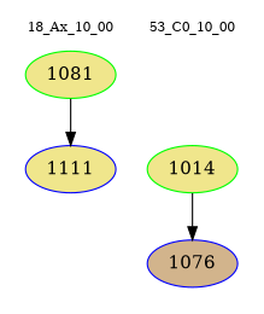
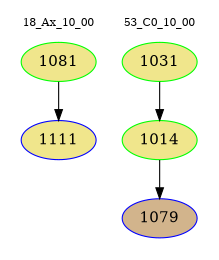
  digraph {
    node [color=green fillcolor=khaki style=filled]
    edge [color=black]
    n1 [label=1081]
    n2 [color=blue label=1111]
+   n3 [label=1031]
    n4 [label=1014]
-   n5 [color=blue fillcolor=tan label=1076]
+   n5 [color=blue fillcolor=tan label=1079]
    subgraph cluster_1 {
      color=white
      fontsize=10
      label="18_Ax_10_00"
      n1
      n2
    }
    subgraph cluster_2 {
      color=white
      fontsize=10
      label="53_C0_10_00"
+     n3
      n4
      n5
    }
    n1 -> n2
+   n3 -> n4
    n4 -> n5
  }
